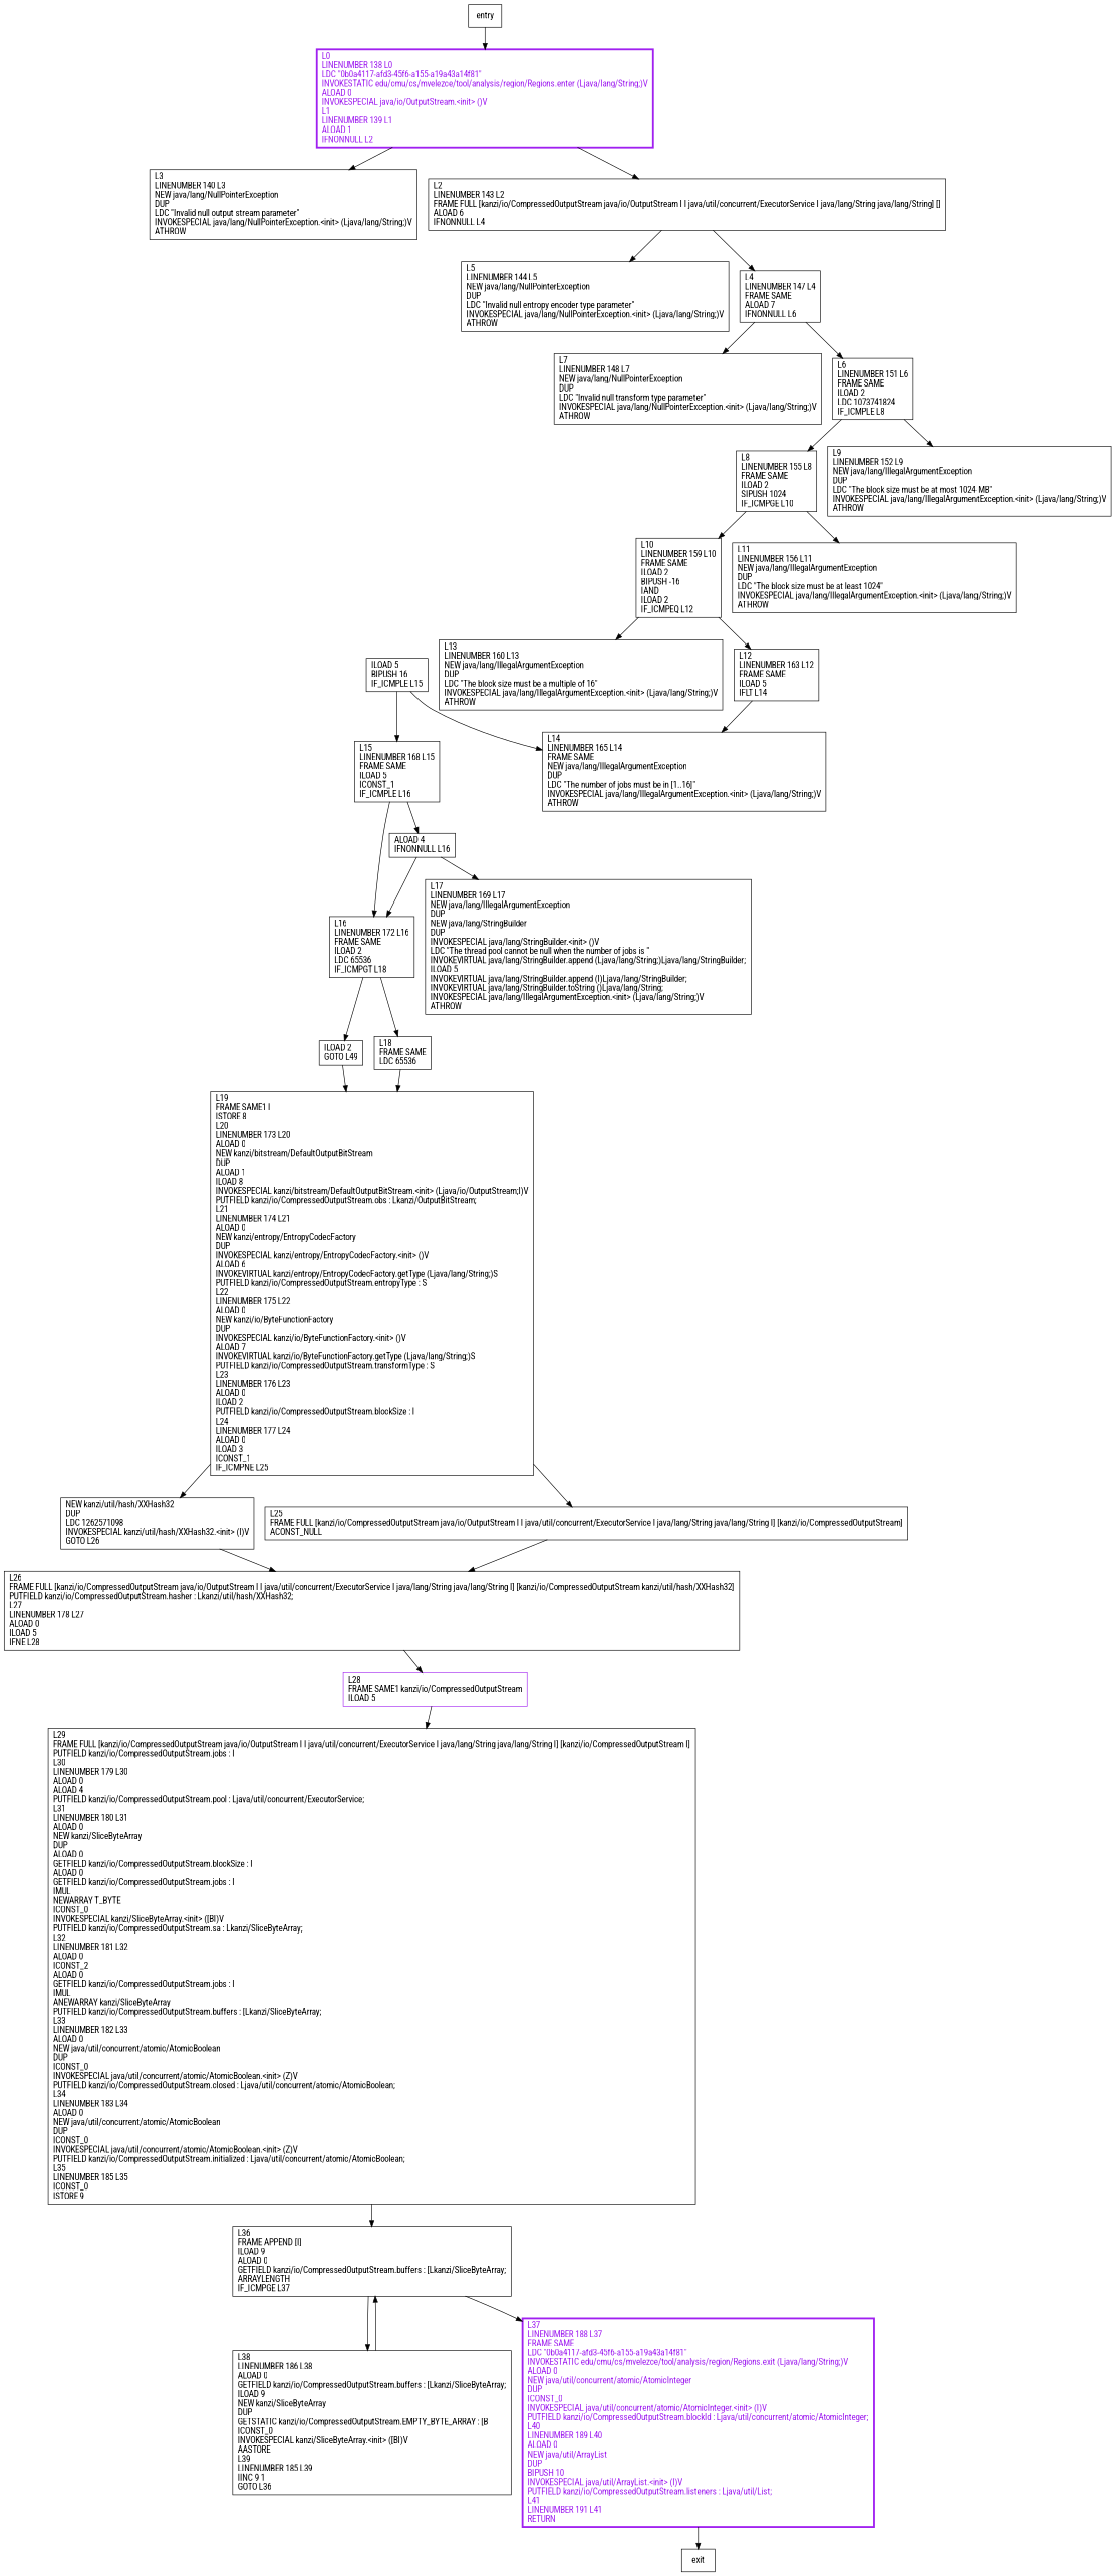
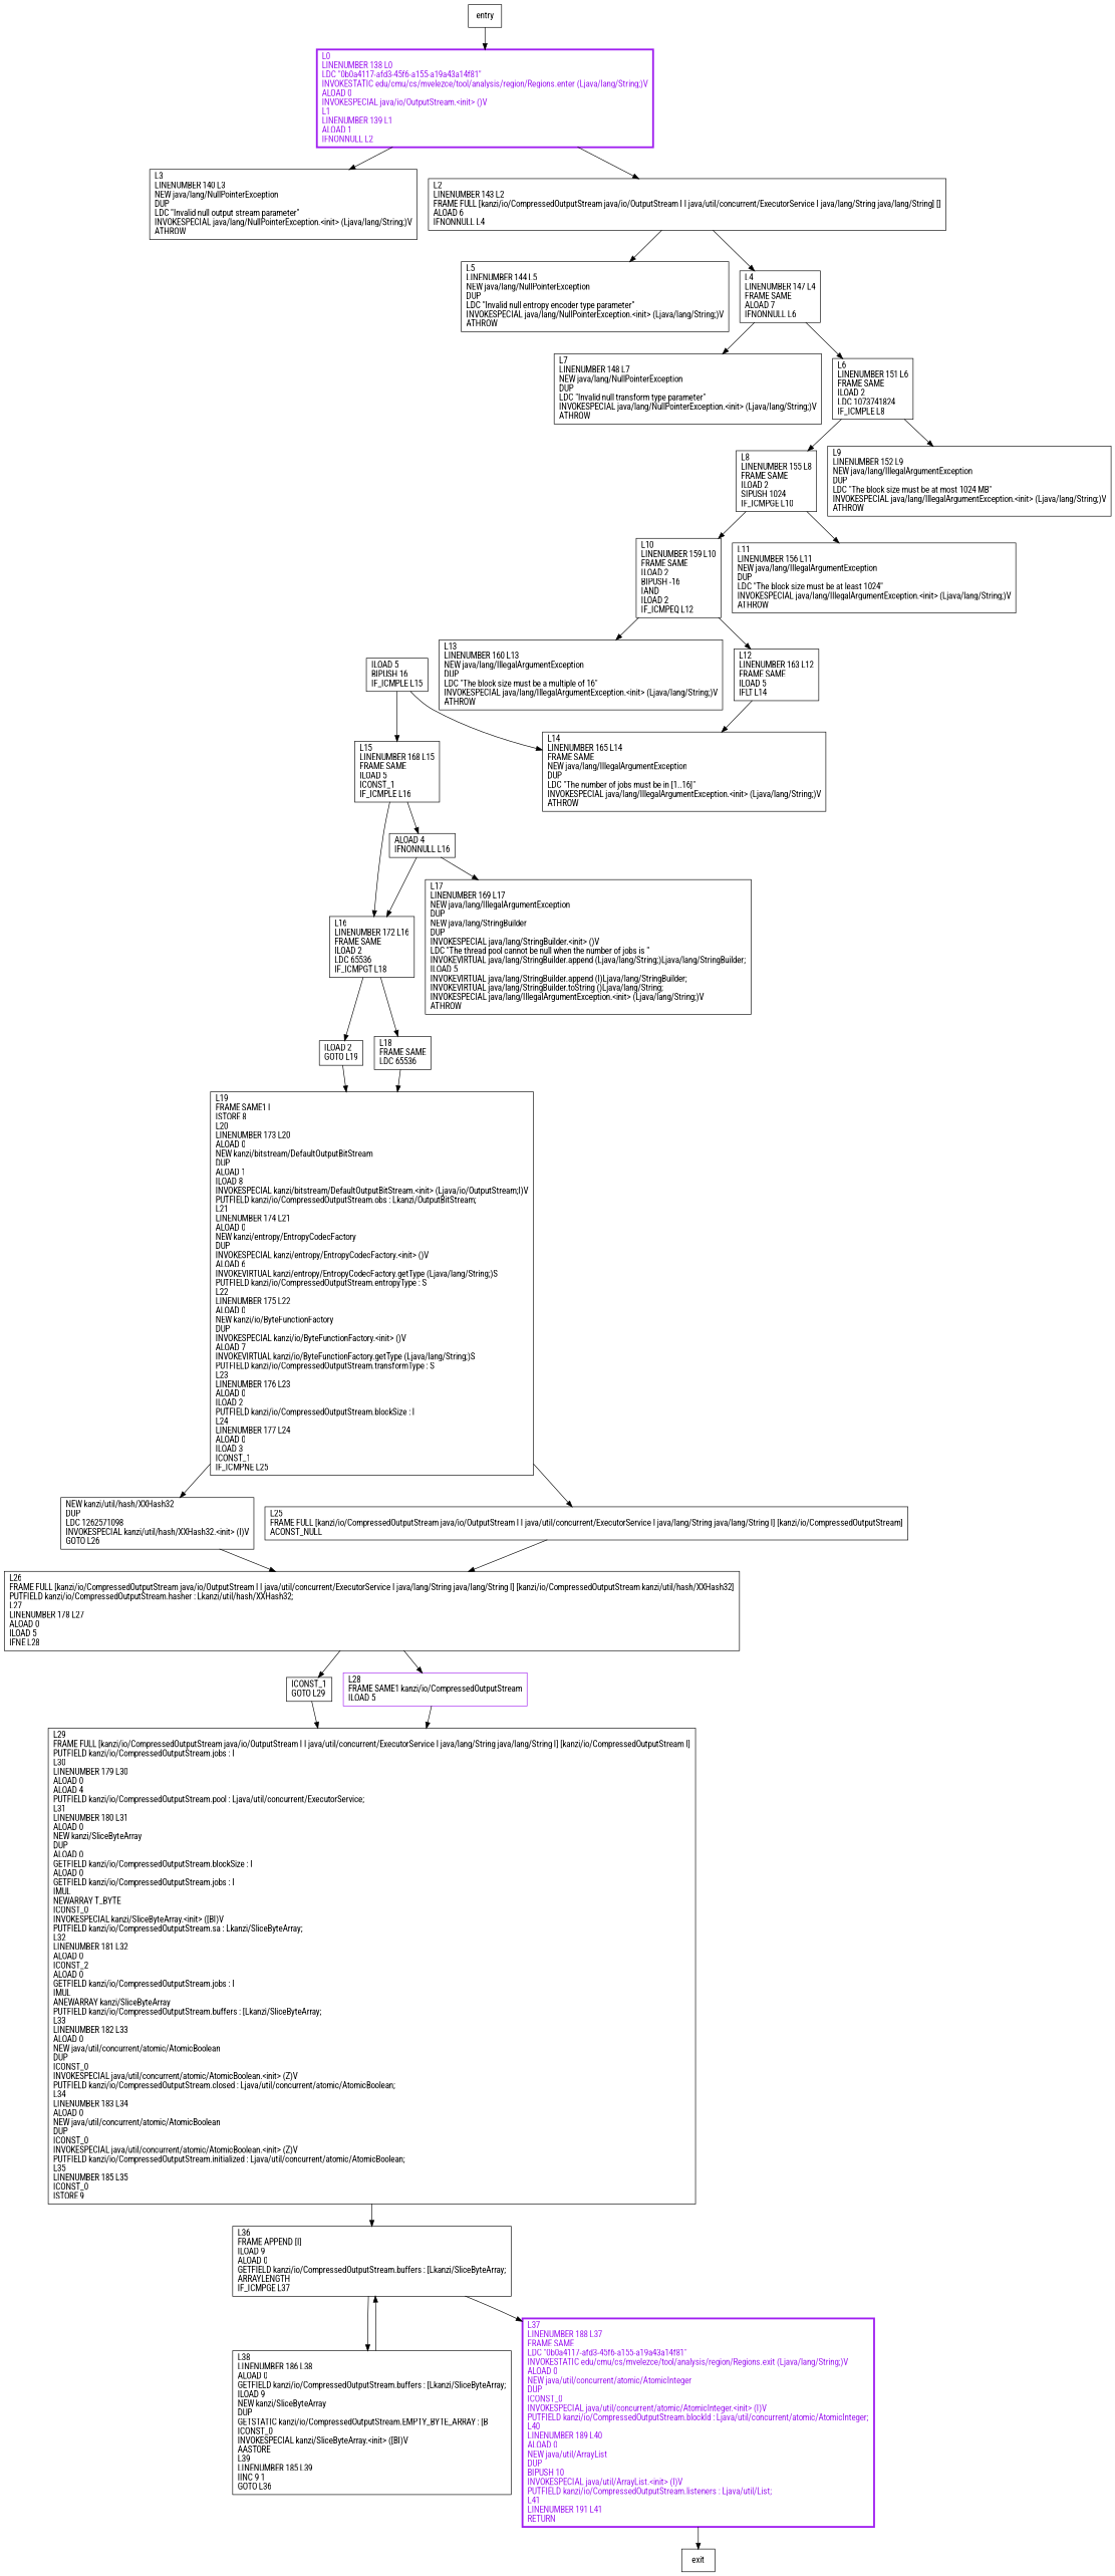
  digraph {
    fontname="Roboto Condensed"
    node [fontname="Roboto Condensed" shape=record]
    edge [fontname="Roboto Condensed"]
    n1 [label="L7\lLINENUMBER 148 L7\lNEW java/lang/NullPointerException\lDUP\lLDC \"Invalid null transform type parameter\"\lINVOKESPECIAL java/lang/NullPointerException.\<init\> (Ljava/lang/String;)V\lATHROW\l"]
    n2 [label="ALOAD 4\lIFNONNULL L16\l"]
    n3 [label="L16\lLINENUMBER 172 L16\lFRAME SAME\lILOAD 2\lLDC 65536\lIF_ICMPGT L18\l"]
    n4 [label="L17\lLINENUMBER 169 L17\lNEW java/lang/IllegalArgumentException\lDUP\lNEW java/lang/StringBuilder\lDUP\lINVOKESPECIAL java/lang/StringBuilder.\<init\> ()V\lLDC \"The thread pool cannot be null when the number of jobs is \"\lINVOKEVIRTUAL java/lang/StringBuilder.append (Ljava/lang/String;)Ljava/lang/StringBuilder;\lILOAD 5\lINVOKEVIRTUAL java/lang/StringBuilder.append (I)Ljava/lang/StringBuilder;\lINVOKEVIRTUAL java/lang/StringBuilder.toString ()Ljava/lang/String;\lINVOKESPECIAL java/lang/IllegalArgumentException.\<init\> (Ljava/lang/String;)V\lATHROW\l"]
-   n5 [label="ILOAD 2\lGOTO L49\l"]
+   n5 [label="ILOAD 2\lGOTO L19\l"]
    n6 [label="L18\lFRAME SAME\lLDC 65536\l"]
    n7 [label="L19\lFRAME SAME1 I\lISTORE 8\lL20\lLINENUMBER 173 L20\lALOAD 0\lNEW kanzi/bitstream/DefaultOutputBitStream\lDUP\lALOAD 1\lILOAD 8\lINVOKESPECIAL kanzi/bitstream/DefaultOutputBitStream.\<init\> (Ljava/io/OutputStream;I)V\lPUTFIELD kanzi/io/CompressedOutputStream.obs : Lkanzi/OutputBitStream;\lL21\lLINENUMBER 174 L21\lALOAD 0\lNEW kanzi/entropy/EntropyCodecFactory\lDUP\lINVOKESPECIAL kanzi/entropy/EntropyCodecFactory.\<init\> ()V\lALOAD 6\lINVOKEVIRTUAL kanzi/entropy/EntropyCodecFactory.getType (Ljava/lang/String;)S\lPUTFIELD kanzi/io/CompressedOutputStream.entropyType : S\lL22\lLINENUMBER 175 L22\lALOAD 0\lNEW kanzi/io/ByteFunctionFactory\lDUP\lINVOKESPECIAL kanzi/io/ByteFunctionFactory.\<init\> ()V\lALOAD 7\lINVOKEVIRTUAL kanzi/io/ByteFunctionFactory.getType (Ljava/lang/String;)S\lPUTFIELD kanzi/io/CompressedOutputStream.transformType : S\lL23\lLINENUMBER 176 L23\lALOAD 0\lILOAD 2\lPUTFIELD kanzi/io/CompressedOutputStream.blockSize : I\lL24\lLINENUMBER 177 L24\lALOAD 0\lILOAD 3\lICONST_1\lIF_ICMPNE L25\l"]
    n8 [label="L36\lFRAME APPEND [I]\lILOAD 9\lALOAD 0\lGETFIELD kanzi/io/CompressedOutputStream.buffers : [Lkanzi/SliceByteArray;\lARRAYLENGTH\lIF_ICMPGE L37\l"]
    n9 [label="L38\lLINENUMBER 186 L38\lALOAD 0\lGETFIELD kanzi/io/CompressedOutputStream.buffers : [Lkanzi/SliceByteArray;\lILOAD 9\lNEW kanzi/SliceByteArray\lDUP\lGETSTATIC kanzi/io/CompressedOutputStream.EMPTY_BYTE_ARRAY : [B\lICONST_0\lINVOKESPECIAL kanzi/SliceByteArray.\<init\> ([BI)V\lAASTORE\lL39\lLINENUMBER 185 L39\lIINC 9 1\lGOTO L36\l"]
    n10 [color=purple fontcolor=purple label="L37\lLINENUMBER 188 L37\lFRAME SAME\lLDC \"0b0a4117-afd3-45f6-a155-a19a43a14f81\"\lINVOKESTATIC edu/cmu/cs/mvelezce/tool/analysis/region/Regions.exit (Ljava/lang/String;)V\lALOAD 0\lNEW java/util/concurrent/atomic/AtomicInteger\lDUP\lICONST_0\lINVOKESPECIAL java/util/concurrent/atomic/AtomicInteger.\<init\> (I)V\lPUTFIELD kanzi/io/CompressedOutputStream.blockId : Ljava/util/concurrent/atomic/AtomicInteger;\lL40\lLINENUMBER 189 L40\lALOAD 0\lNEW java/util/ArrayList\lDUP\lBIPUSH 10\lINVOKESPECIAL java/util/ArrayList.\<init\> (I)V\lPUTFIELD kanzi/io/CompressedOutputStream.listeners : Ljava/util/List;\lL41\lLINENUMBER 191 L41\lRETURN\l" penwidth=3]
    exit
    n12 [label="L26\lFRAME FULL [kanzi/io/CompressedOutputStream java/io/OutputStream I I java/util/concurrent/ExecutorService I java/lang/String java/lang/String I] [kanzi/io/CompressedOutputStream kanzi/util/hash/XXHash32]\lPUTFIELD kanzi/io/CompressedOutputStream.hasher : Lkanzi/util/hash/XXHash32;\lL27\lLINENUMBER 178 L27\lALOAD 0\lILOAD 5\lIFNE L28\l"]
+   n13 [label="ICONST_1\lGOTO L29\l"]
    n14 [color=purple label="L28\lFRAME SAME1 kanzi/io/CompressedOutputStream\lILOAD 5\l"]
    n15 [label="L29\lFRAME FULL [kanzi/io/CompressedOutputStream java/io/OutputStream I I java/util/concurrent/ExecutorService I java/lang/String java/lang/String I] [kanzi/io/CompressedOutputStream I]\lPUTFIELD kanzi/io/CompressedOutputStream.jobs : I\lL30\lLINENUMBER 179 L30\lALOAD 0\lALOAD 4\lPUTFIELD kanzi/io/CompressedOutputStream.pool : Ljava/util/concurrent/ExecutorService;\lL31\lLINENUMBER 180 L31\lALOAD 0\lNEW kanzi/SliceByteArray\lDUP\lALOAD 0\lGETFIELD kanzi/io/CompressedOutputStream.blockSize : I\lALOAD 0\lGETFIELD kanzi/io/CompressedOutputStream.jobs : I\lIMUL\lNEWARRAY T_BYTE\lICONST_0\lINVOKESPECIAL kanzi/SliceByteArray.\<init\> ([BI)V\lPUTFIELD kanzi/io/CompressedOutputStream.sa : Lkanzi/SliceByteArray;\lL32\lLINENUMBER 181 L32\lALOAD 0\lICONST_2\lALOAD 0\lGETFIELD kanzi/io/CompressedOutputStream.jobs : I\lIMUL\lANEWARRAY kanzi/SliceByteArray\lPUTFIELD kanzi/io/CompressedOutputStream.buffers : [Lkanzi/SliceByteArray;\lL33\lLINENUMBER 182 L33\lALOAD 0\lNEW java/util/concurrent/atomic/AtomicBoolean\lDUP\lICONST_0\lINVOKESPECIAL java/util/concurrent/atomic/AtomicBoolean.\<init\> (Z)V\lPUTFIELD kanzi/io/CompressedOutputStream.closed : Ljava/util/concurrent/atomic/AtomicBoolean;\lL34\lLINENUMBER 183 L34\lALOAD 0\lNEW java/util/concurrent/atomic/AtomicBoolean\lDUP\lICONST_0\lINVOKESPECIAL java/util/concurrent/atomic/AtomicBoolean.\<init\> (Z)V\lPUTFIELD kanzi/io/CompressedOutputStream.initialized : Ljava/util/concurrent/atomic/AtomicBoolean;\lL35\lLINENUMBER 185 L35\lICONST_0\lISTORE 9\l"]
    n16 [label="L5\lLINENUMBER 144 L5\lNEW java/lang/NullPointerException\lDUP\lLDC \"Invalid null entropy encoder type parameter\"\lINVOKESPECIAL java/lang/NullPointerException.\<init\> (Ljava/lang/String;)V\lATHROW\l"]
    n17 [label="L13\lLINENUMBER 160 L13\lNEW java/lang/IllegalArgumentException\lDUP\lLDC \"The block size must be a multiple of 16\"\lINVOKESPECIAL java/lang/IllegalArgumentException.\<init\> (Ljava/lang/String;)V\lATHROW\l"]
    n18 [label="ILOAD 5\lBIPUSH 16\lIF_ICMPLE L15\l"]
    n19 [label="L14\lLINENUMBER 165 L14\lFRAME SAME\lNEW java/lang/IllegalArgumentException\lDUP\lLDC \"The number of jobs must be in [1..16]\"\lINVOKESPECIAL java/lang/IllegalArgumentException.\<init\> (Ljava/lang/String;)V\lATHROW\l"]
    n20 [label="L15\lLINENUMBER 168 L15\lFRAME SAME\lILOAD 5\lICONST_1\lIF_ICMPLE L16\l"]
    n21 [label="L3\lLINENUMBER 140 L3\lNEW java/lang/NullPointerException\lDUP\lLDC \"Invalid null output stream parameter\"\lINVOKESPECIAL java/lang/NullPointerException.\<init\> (Ljava/lang/String;)V\lATHROW\l"]
    n22 [label="L10\lLINENUMBER 159 L10\lFRAME SAME\lILOAD 2\lBIPUSH -16\lIAND\lILOAD 2\lIF_ICMPEQ L12\l"]
    n23 [label="L12\lLINENUMBER 163 L12\lFRAME SAME\lILOAD 5\lIFLT L14\l"]
    n24 [label="L8\lLINENUMBER 155 L8\lFRAME SAME\lILOAD 2\lSIPUSH 1024\lIF_ICMPGE L10\l"]
    n25 [label="L11\lLINENUMBER 156 L11\lNEW java/lang/IllegalArgumentException\lDUP\lLDC \"The block size must be at least 1024\"\lINVOKESPECIAL java/lang/IllegalArgumentException.\<init\> (Ljava/lang/String;)V\lATHROW\l"]
    n26 [label="L9\lLINENUMBER 152 L9\lNEW java/lang/IllegalArgumentException\lDUP\lLDC \"The block size must be at most 1024 MB\"\lINVOKESPECIAL java/lang/IllegalArgumentException.\<init\> (Ljava/lang/String;)V\lATHROW\l"]
    n27 [color=purple fontcolor=purple label="L0\lLINENUMBER 138 L0\lLDC \"0b0a4117-afd3-45f6-a155-a19a43a14f81\"\lINVOKESTATIC edu/cmu/cs/mvelezce/tool/analysis/region/Regions.enter (Ljava/lang/String;)V\lALOAD 0\lINVOKESPECIAL java/io/OutputStream.\<init\> ()V\lL1\lLINENUMBER 139 L1\lALOAD 1\lIFNONNULL L2\l" penwidth=3]
    n28 [label="L2\lLINENUMBER 143 L2\lFRAME FULL [kanzi/io/CompressedOutputStream java/io/OutputStream I I java/util/concurrent/ExecutorService I java/lang/String java/lang/String] []\lALOAD 6\lIFNONNULL L4\l"]
    n29 [label="L4\lLINENUMBER 147 L4\lFRAME SAME\lALOAD 7\lIFNONNULL L6\l"]
    n30 [label="L6\lLINENUMBER 151 L6\lFRAME SAME\lILOAD 2\lLDC 1073741824\lIF_ICMPLE L8\l"]
    n31 [label="NEW kanzi/util/hash/XXHash32\lDUP\lLDC 1262571098\lINVOKESPECIAL kanzi/util/hash/XXHash32.\<init\> (I)V\lGOTO L26\l"]
    n32 [label="L25\lFRAME FULL [kanzi/io/CompressedOutputStream java/io/OutputStream I I java/util/concurrent/ExecutorService I java/lang/String java/lang/String I] [kanzi/io/CompressedOutputStream]\lACONST_NULL\l"]
    entry
    n2 -> n3
    n2 -> n4
    n3 -> n5
    n3 -> n6
    n5 -> n7
    n6 -> n7
    n7 -> n31
    n7 -> n32
    n8 -> n9
    n8 -> n10
    n9 -> n8
    n10 -> exit
+   n12 -> n13
    n12 -> n14
+   n13 -> n15
    n14 -> n15
    n15 -> n8
    n18 -> n19
    n18 -> n20
    n20 -> n2
    n20 -> n3
    n22 -> n17
    n22 -> n23
    n23 -> n19
    n24 -> n22
    n24 -> n25
    n27 -> n21
    n27 -> n28
    n28 -> n16
    n28 -> n29
    n29 -> n1
    n29 -> n30
    n30 -> n24
    n30 -> n26
    n31 -> n12
    n32 -> n12
    entry -> n27
  }
